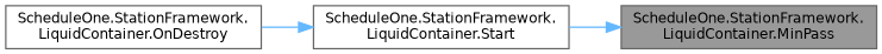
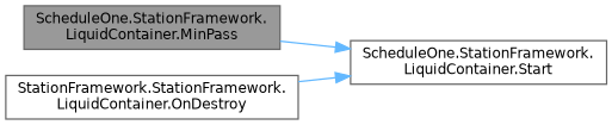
  digraph {
    rankdir=RL
    node [color=grey40 fillcolor=white fontname=Helvetica fontsize=10 shape=box style=filled]
    edge [color=steelblue1 dir=back fontname=Helvetica fontsize=10 labelfontname=Helvetica labelfontsize=10 style=solid]
    n1 [color=gray40 fillcolor=grey60 fontcolor=black height=0.2 label="ScheduleOne.StationFramework.\lLiquidContainer.MinPass" width=0.4]
    n2 [height=0.2 label="ScheduleOne.StationFramework.\lLiquidContainer.Start" width=0.4]
-   n3 [height=0.2 label="ScheduleOne.StationFramework.\lLiquidContainer.OnDestroy" width=0.4]
-   n1 -> n2
+   n3 [height=0.2 label="StationFramework.StationFramework.\lLiquidContainer.OnDestroy" width=0.4]
+   n2 -> n1
    n2 -> n3
  }
